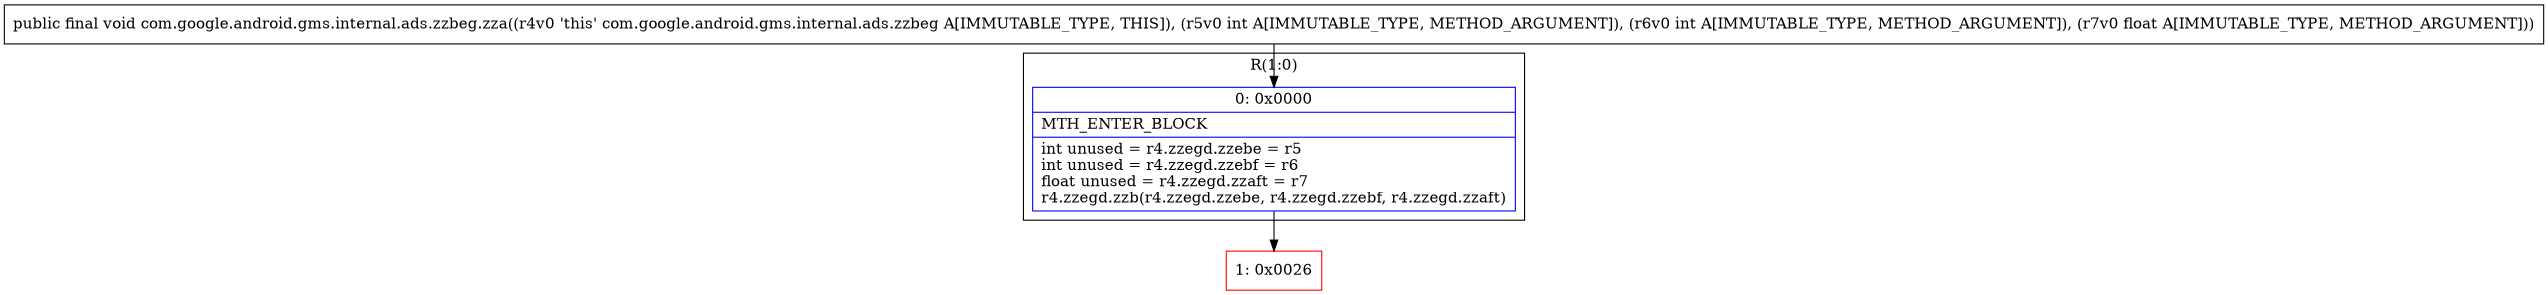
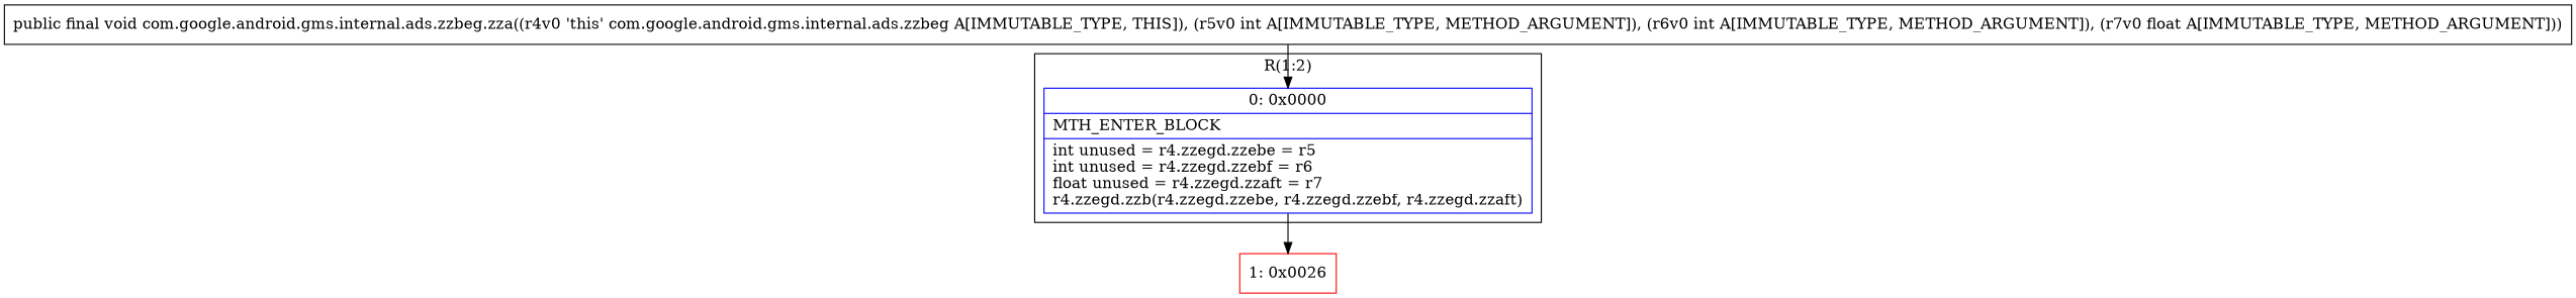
  digraph {
    node [shape=record]
    n1 [color=blue label="{0\:\ 0x0000|MTH_ENTER_BLOCK\l|int unused = r4.zzegd.zzebe = r5\lint unused = r4.zzegd.zzebf = r6\lfloat unused = r4.zzegd.zzaft = r7\lr4.zzegd.zzb(r4.zzegd.zzebe, r4.zzegd.zzebf, r4.zzegd.zzaft)\l}"]
    n2 [color=red label="{1\:\ 0x0026}"]
    n3 [label="{public final void com.google.android.gms.internal.ads.zzbeg.zza((r4v0 'this' com.google.android.gms.internal.ads.zzbeg A[IMMUTABLE_TYPE, THIS]), (r5v0 int A[IMMUTABLE_TYPE, METHOD_ARGUMENT]), (r6v0 int A[IMMUTABLE_TYPE, METHOD_ARGUMENT]), (r7v0 float A[IMMUTABLE_TYPE, METHOD_ARGUMENT])) }"]
    subgraph cluster_1 {
-     label="R(1:0)"
+     label="R(1:2)"
      n1
    }
    n1 -> n2
    n3 -> n1
  }
